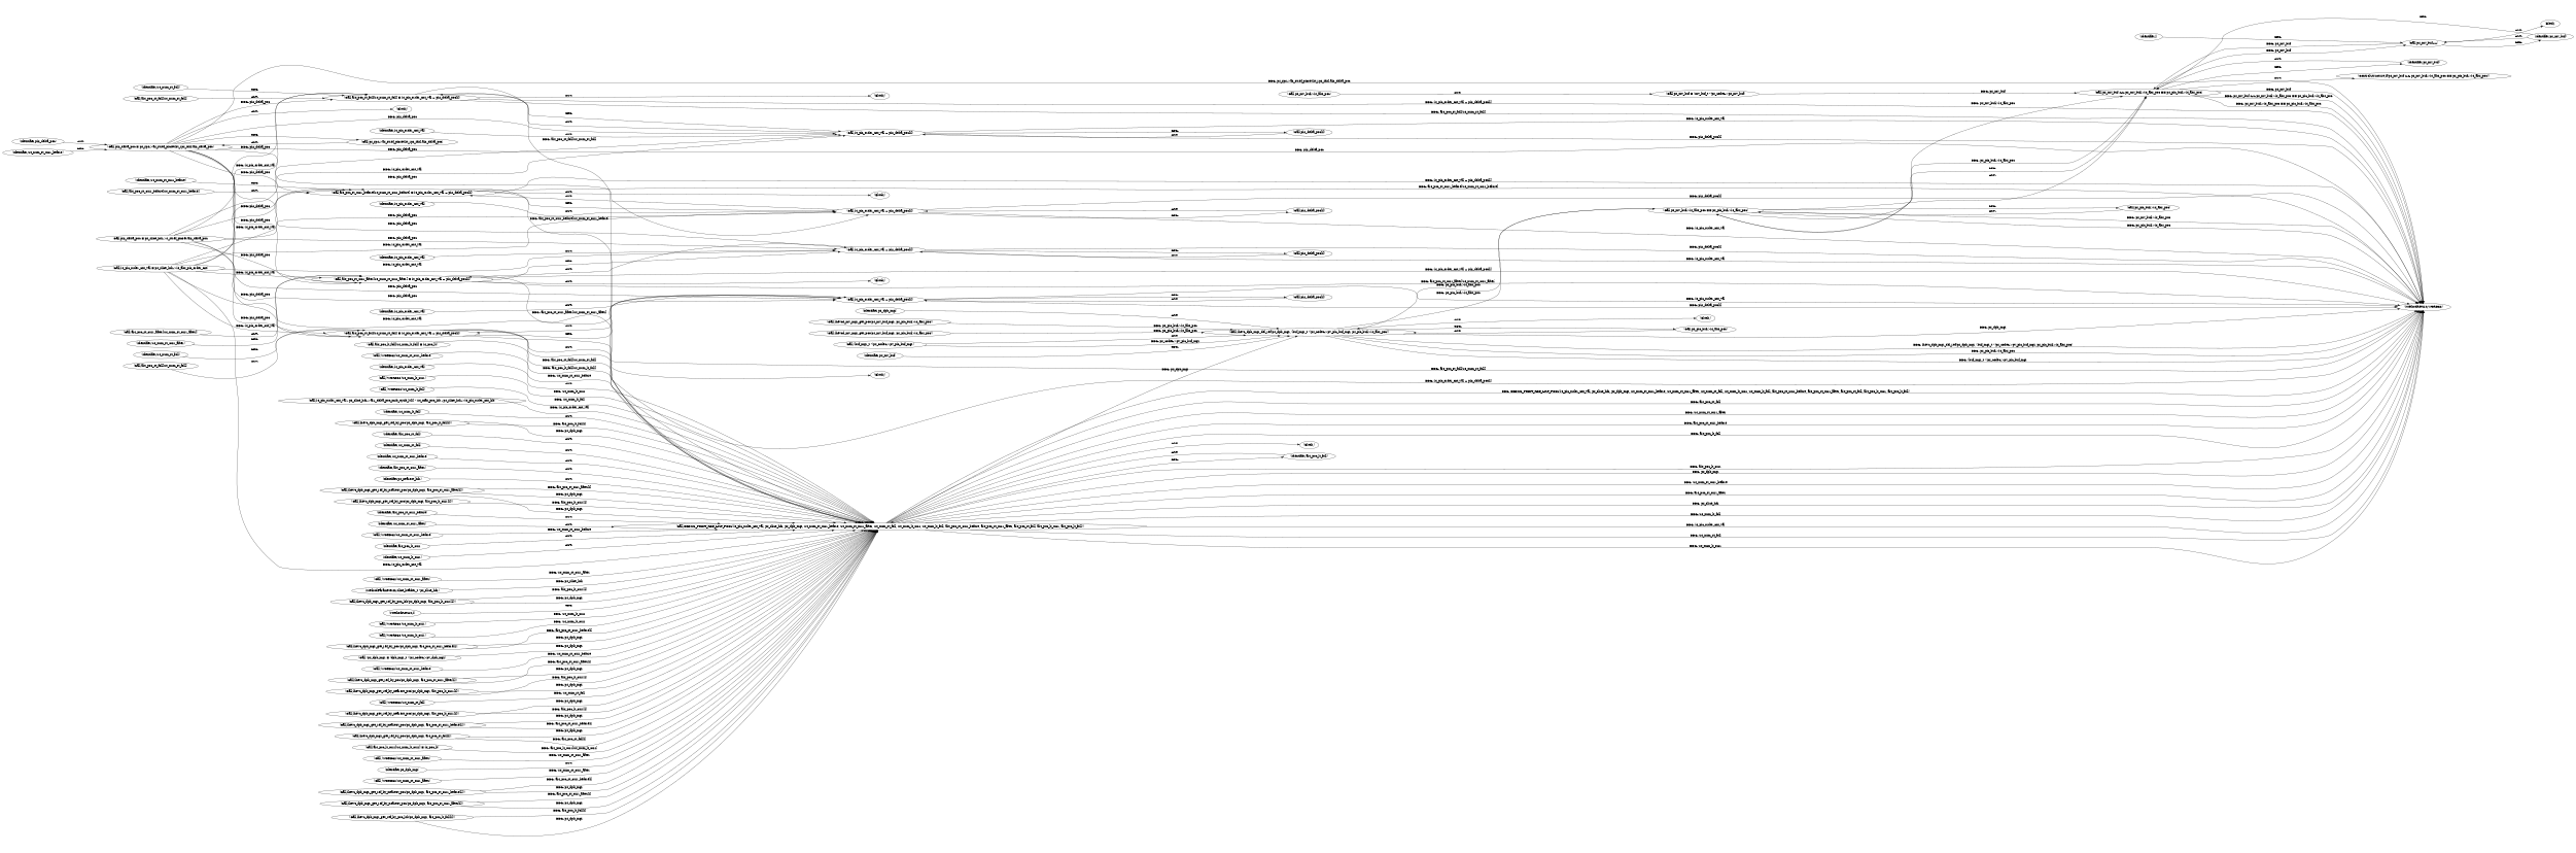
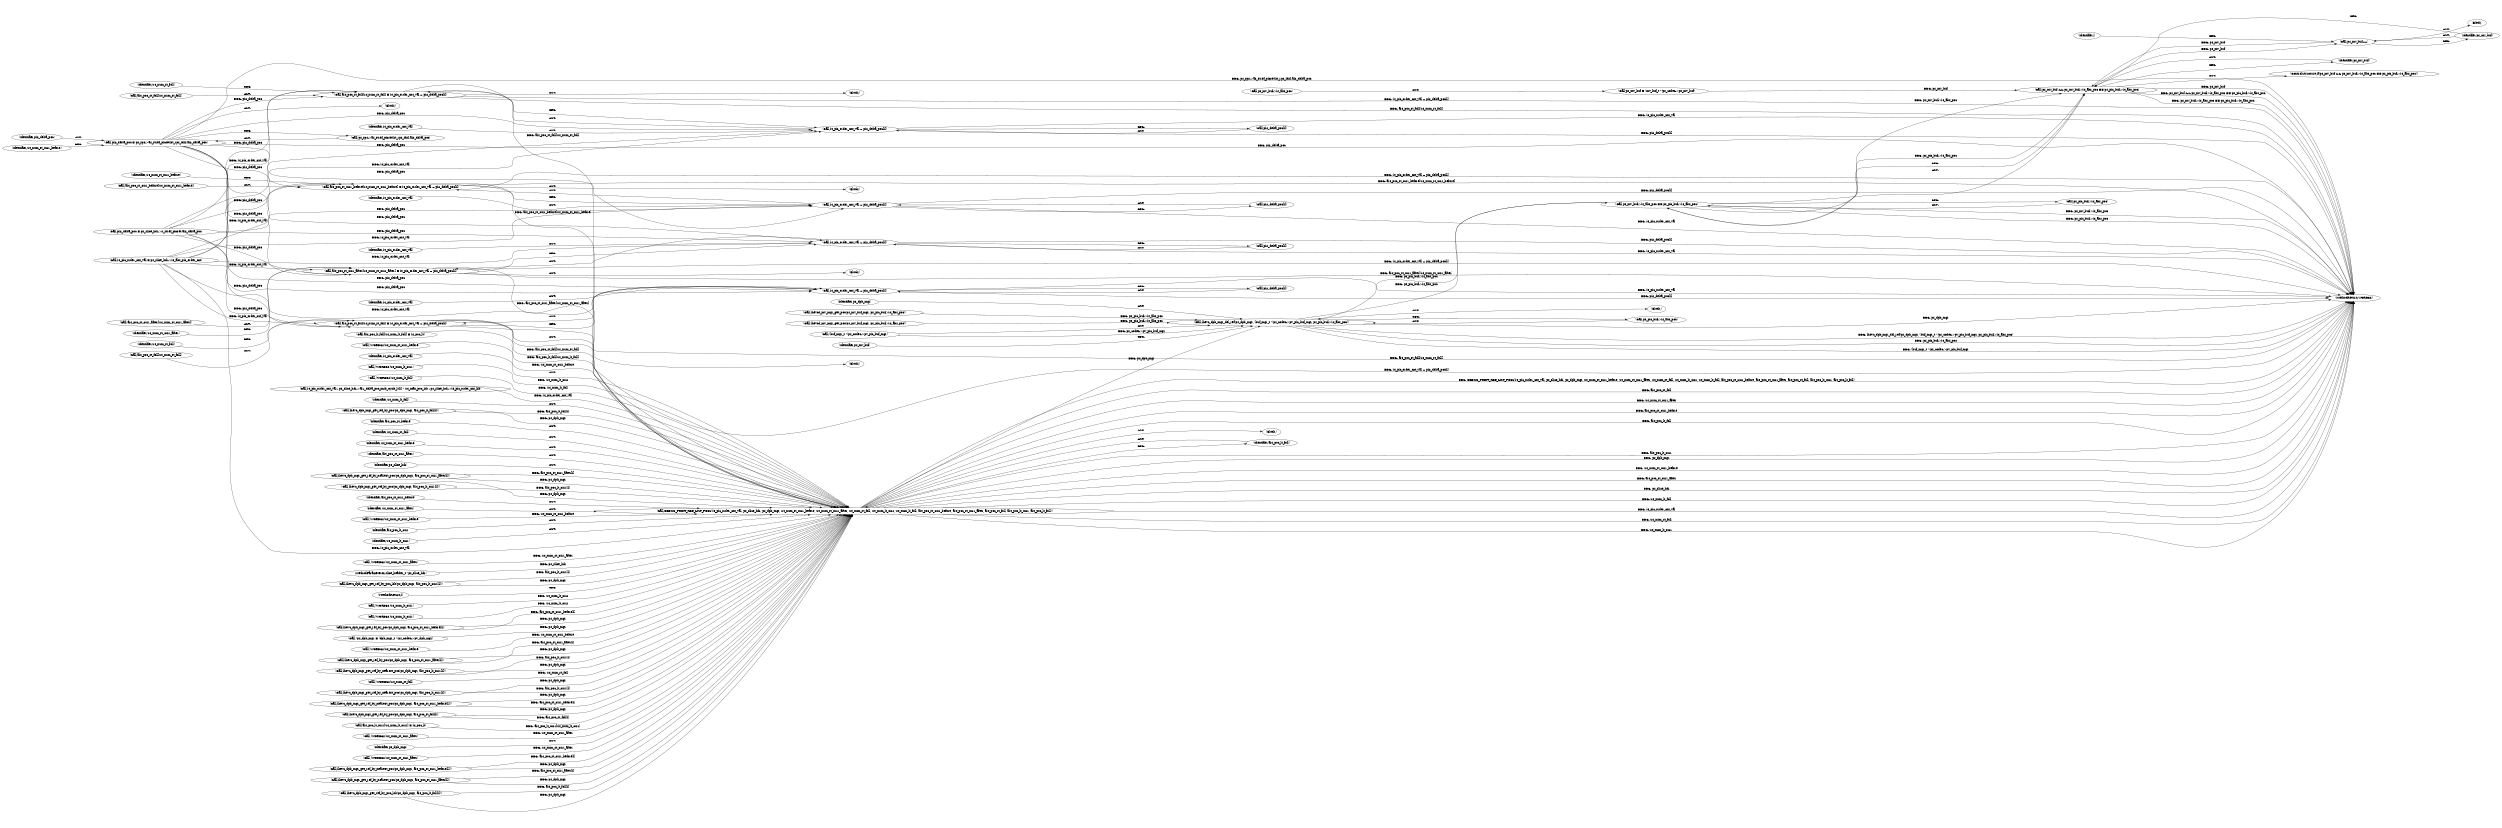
  digraph {
    rankdir=LR
    n1 [label="(Call,pi2_delta_poc = ps_sps->as_stref_picset[st_rps_idx].ai2_delta_poc)"]
    n2 [label="(Call,ai4_poc_st_curr_before[u4_num_st_curr_before] = i4_pic_order_cnt_val + pi2_delta_poc[i])"]
    n3 [label="(Call,i4_pic_order_cnt_val + pi2_delta_poc[i])"]
    n4 [label="(Call,ai4_poc_st_foll[u4_num_st_foll] = i4_pic_order_cnt_val + pi2_delta_poc[i])"]
    n5 [label="(Call,i4_pic_order_cnt_val + pi2_delta_poc[i])"]
    n6 [label="(Call,ai4_poc_st_curr_after[u4_num_st_curr_after] = i4_pic_order_cnt_val + pi2_delta_poc[i])"]
    n7 [label="(Call,i4_pic_order_cnt_val + pi2_delta_poc[i])"]
    n8 [label="(Call,ai4_poc_st_foll[u4_num_st_foll] = i4_pic_order_cnt_val + pi2_delta_poc[i])"]
    n9 [label="(Call,i4_pic_order_cnt_val + pi2_delta_poc[i])"]
    n10 [label="(Block,)"]
    n11 [label="(MethodReturn,WORD32)"]
    n12 [label="(Call,ps_sps->as_stref_picset[st_rps_idx].ai2_delta_poc)"]
    n13 [label="(Call,DEBUG_PRINT_REF_LIST_POCS(i4_pic_order_cnt_val, ps_slice_hdr, ps_dpb_mgr, u4_num_st_curr_before, u4_num_st_curr_after, u4_num_st_foll, u4_num_lt_curr, u4_num_lt_foll, ai4_poc_st_curr_before, ai4_poc_st_curr_after, ai4_poc_st_foll, ai4_poc_lt_curr, ai4_poc_lt_foll))"]
    n14 [label="(Block,)"]
    n15 [label="(Call,pi2_delta_poc[i])"]
    n16 [label="(Block,)"]
    n17 [label="(Call,pi2_delta_poc[i])"]
    n18 [label="(Block,)"]
    n19 [label="(Call,pi2_delta_poc[i])"]
    n20 [label="(Block,)"]
    n21 [label="(Call,pi2_delta_poc[i])"]
    n22 [label="(Call,ihevc_dpb_mgr_del_ref(ps_dpb_mgr, (buf_mgr_t *)ps_codec->pv_pic_buf_mgr, ps_pic_buf->i4_abs_poc))"]
    n23 [label="(Block,)"]
    n24 [label="(Identifier,ai4_poc_lt_foll)"]
    n25 [label="(Call,ps_mv_buf->i4_abs_poc == ps_pic_buf->i4_abs_poc)"]
    n26 [label="(Block,)"]
    n27 [label="(Call,ps_pic_buf->i4_abs_poc)"]
    n28 [label="(Call,ps_mv_buf && ps_mv_buf->i4_abs_poc == ps_pic_buf->i4_abs_poc)"]
    n29 [label="(Call,ps_pic_buf->i4_abs_poc)"]
    n30 [label="(Call,ps_mv_buf++)"]
    n31 [label="(Identifier,ps_mv_buf)"]
    n32 [label="(ControlStructure,if(ps_mv_buf && ps_mv_buf->i4_abs_poc == ps_pic_buf->i4_abs_poc))"]
    n33 [label="(Block,)"]
    n34 [label="(Identifier,ps_mv_buf)"]
    n35 [label="(Call,ai4_poc_st_curr_after[u4_num_st_curr_after])"]
    n36 [label="(Call,ai4_poc_lt_curr[u4_num_lt_curr] = i4_poc_lt)"]
    n37 [label="(Call,(WORD32)u4_num_st_curr_after)"]
    n38 [label="(Identifier,ps_dpb_mgr)"]
    n39 [label="(Identifier,ps_dpb_mgr)"]
    n40 [label="(Call,(WORD32)u4_num_st_curr_after)"]
    n41 [label="(Call,ihevc_dpb_mgr_get_ref_by_nearest_poc(ps_dpb_mgr, ai4_poc_st_curr_before[i]))"]
    n42 [label="(Call,ihevc_dpb_mgr_get_ref_by_nearest_poc(ps_dpb_mgr, ai4_poc_st_curr_after[i]))"]
    n43 [label="(Identifier,u4_num_st_curr_after)"]
    n44 [label="(Call,ihevc_dpb_mgr_get_ref_by_poc_lsb(ps_dpb_mgr, ai4_poc_lt_foll[i]))"]
    n45 [label="(Call,ai4_poc_lt_foll[u4_num_lt_foll] = i4_poc_lt)"]
    n46 [label="(Call,ihevcd_mv_mgr_get_poc(ps_mv_buf_mgr, ps_pic_buf->i4_abs_poc))"]
    n47 [label="(Call,(WORD32)u4_num_st_curr_before)"]
    n48 [label="(Identifier,i4_pic_order_cnt_val)"]
    n49 [label="(Call,ihevcd_mv_mgr_get_poc(ps_mv_buf_mgr, ps_pic_buf->i4_abs_poc))"]
    n50 [label="(Identifier,i4_pic_order_cnt_val)"]
    n51 [label="(Call,(WORD32)u4_num_lt_curr)"]
    n52 [label="(Call,(WORD32)u4_num_lt_foll)"]
    n53 [label="(Call,i4_pic_order_cnt_val - ps_slice_hdr->ai1_delta_poc_msb_cycle_lt[i] * u4_max_poc_lsb - ps_slice_hdr->i4_pic_order_cnt_lsb)"]
    n54 [label="(Identifier,i4_pic_order_cnt_val)"]
    n55 [label="(Identifier,u4_num_lt_foll)"]
    n56 [label="(Call,ihevc_dpb_mgr_get_ref_by_poc(ps_dpb_mgr, ai4_poc_lt_foll[i]))"]
-   n57 [label="(Identifier,ai4_poc_st_foll)"]
+   n57 [label="(Identifier,ai4_poc_st_before)"]
    n58 [label="(Identifier,u4_num_st_foll)"]
    n59 [label="(Identifier,u4_num_st_curr_before)"]
    n60 [label="(Identifier,i4_pic_order_cnt_val)"]
    n61 [label="(Identifier,u4_num_st_curr_before)"]
    n62 [label="(Identifier,ai4_poc_st_curr_after)"]
    n63 [label="(Identifier,pi2_delta_poc)"]
-   n64 [label="(Identifier,ps_nearest_hdr)"]
+   n64 [label="(Identifier,ps_slice_hdr)"]
    n65 [label="(Identifier,i4_pic_order_cnt_val)"]
    n66 [label="(Call,(WORD32)u4_num_st_curr_before)"]
    n67 [label="(Call,ps_mv_buf = (mv_buf_t *)ps_codec->ps_mv_buf)"]
    n68 [label="(Identifier,j)"]
    n69 [label="(Identifier,u4_num_st_foll)"]
    n70 [label="(Identifier,u4_num_st_curr_after)"]
    n71 [label="(Call,(WORD32)u4_num_st_curr_before)"]
    n72 [label="(Identifier,ai4_poc_lt_curr)"]
    n73 [label="(Identifier,u4_num_lt_curr)"]
    n74 [label="(Call,(WORD32)u4_num_st_curr_after)"]
    n75 [label="(MethodParameterIn,slice_header_t *ps_slice_hdr)"]
    n76 [label="(Call,ihevc_dpb_mgr_get_ref_by_poc_lsb(ps_dpb_mgr, ai4_poc_lt_curr[i]))"]
    n77 [label="(MethodReturn,i)"]
    n78 [label="(Call,(WORD32)u4_num_lt_curr)"]
    n79 [label="(Call,ps_mv_buf->i4_abs_poc)"]
    n80 [label="(Identifier,u4_num_st_curr_before)"]
    n81 [label="(Call,(WORD32)u4_num_lt_curr)"]
    n82 [label="(Call,ihevc_dpb_mgr_get_ref_by_poc(ps_dpb_mgr, ai4_poc_st_curr_before[i]))"]
    n83 [label="(Call,ihevc_dpb_mgr_get_ref_by_nearest_poc(ps_dpb_mgr, ai4_poc_st_curr_after[i]))"]
    n84 [label="(Call,ihevc_dpb_mgr_get_ref_by_poc(ps_dpb_mgr, ai4_poc_lt_curr[i]))"]
    n85 [label="(Identifier,ai4_poc_st_curr_before)"]
    n86 [label="(Call,(buf_mgr_t *)ps_codec->pv_pic_buf_mgr)"]
    n87 [label="(Call,ai4_poc_st_curr_before[u4_num_st_curr_before])"]
    n88 [label="(Call,*ps_dpb_mgr = (dpb_mgr_t *)ps_codec->pv_dpb_mgr)"]
    n89 [label="(Call,ihevc_dpb_mgr_get_ref_by_poc(ps_dpb_mgr, ai4_poc_st_curr_after[i]))"]
    n90 [label="(Call,ihevc_dpb_mgr_get_ref_by_nearest_poc(ps_dpb_mgr, ai4_poc_lt_curr[i]))"]
    n91 [label="(Call,i4_pic_order_cnt_val = ps_slice_hdr->i4_abs_pic_order_cnt)"]
    n92 [label="(Call,pi2_delta_poc = ps_slice_hdr->s_stref_picset.ai2_delta_poc)"]
    n93 [label="(Call,(WORD32)u4_num_st_foll)"]
    n94 [label="(Call,ihevc_dpb_mgr_get_ref_by_nearest_poc(ps_dpb_mgr, ai4_poc_lt_curr[i]))"]
    n95 [label="(Call,ai4_poc_st_foll[u4_num_st_foll])"]
    n96 [label="(Call,ihevc_dpb_mgr_get_ref_by_nearest_poc(ps_dpb_mgr, ai4_poc_st_curr_before[i]))"]
    n97 [label="(Identifier,ps_mv_buf)"]
    n98 [label="(Call,ihevc_dpb_mgr_get_ref_by_poc(ps_dpb_mgr, ai4_poc_st_foll[i]))"]
    n99 [label="(Identifier,u4_num_st_foll)"]
    n100 [label="(Call,ai4_poc_st_foll[u4_num_st_foll])"]
    n1 -> n2 [label="DDG: pi2_delta_poc"]
    n1 -> n3 [label="DDG: pi2_delta_poc"]
    n1 -> n4 [label="DDG: pi2_delta_poc"]
    n1 -> n5 [label="DDG: pi2_delta_poc"]
    n1 -> n6 [label="DDG: pi2_delta_poc"]
    n1 -> n7 [label="DDG: pi2_delta_poc"]
    n1 -> n8 [label="DDG: pi2_delta_poc"]
    n1 -> n9 [label="DDG: pi2_delta_poc"]
    n1 -> n10 [label="AST: "]
    n1 -> n11 [label="DDG: pi2_delta_poc"]
    n1 -> n11 [label="DDG: ps_sps->as_stref_picset[st_rps_idx].ai2_delta_poc"]
    n1 -> n12 [label="CFG: "]
    n2 -> n3 [label="CFG: "]
    n2 -> n11 [label="DDG: i4_pic_order_cnt_val + pi2_delta_poc[i]"]
    n2 -> n11 [label="DDG: ai4_poc_st_curr_before[u4_num_st_curr_before]"]
    n2 -> n13 [label="DDG: ai4_poc_st_curr_before[u4_num_st_curr_before]"]
    n2 -> n14 [label="AST: "]
    n3 -> n2 [label="AST: "]
    n3 -> n11 [label="DDG: i4_pic_order_cnt_val"]
    n3 -> n11 [label="DDG: pi2_delta_poc[i]"]
    n3 -> n15 [label="CFG: "]
    n4 -> n5 [label="CFG: "]
    n4 -> n11 [label="DDG: i4_pic_order_cnt_val + pi2_delta_poc[i]"]
    n4 -> n11 [label="DDG: ai4_poc_st_foll[u4_num_st_foll]"]
    n4 -> n13 [label="DDG: ai4_poc_st_foll[u4_num_st_foll]"]
    n4 -> n16 [label="AST: "]
    n5 -> n4 [label="AST: "]
    n5 -> n11 [label="DDG: i4_pic_order_cnt_val"]
    n5 -> n11 [label="DDG: pi2_delta_poc[i]"]
    n5 -> n17 [label="CFG: "]
    n6 -> n7 [label="CFG: "]
    n6 -> n11 [label="DDG: ai4_poc_st_curr_after[u4_num_st_curr_after]"]
    n6 -> n11 [label="DDG: i4_pic_order_cnt_val + pi2_delta_poc[i]"]
    n6 -> n13 [label="DDG: ai4_poc_st_curr_after[u4_num_st_curr_after]"]
    n6 -> n18 [label="AST: "]
    n7 -> n6 [label="AST: "]
    n7 -> n11 [label="DDG: i4_pic_order_cnt_val"]
    n7 -> n11 [label="DDG: pi2_delta_poc[i]"]
    n7 -> n19 [label="CFG: "]
    n8 -> n9 [label="CFG: "]
    n8 -> n11 [label="DDG: i4_pic_order_cnt_val + pi2_delta_poc[i]"]
    n8 -> n11 [label="DDG: ai4_poc_st_foll[u4_num_st_foll]"]
    n8 -> n13 [label="DDG: ai4_poc_st_foll[u4_num_st_foll]"]
    n8 -> n20 [label="AST: "]
    n9 -> n8 [label="AST: "]
    n9 -> n11 [label="DDG: i4_pic_order_cnt_val"]
    n9 -> n11 [label="DDG: pi2_delta_poc[i]"]
    n9 -> n21 [label="CFG: "]
    n12 -> n1 [label="AST: "]
    n13 -> n11 [label="DDG: u4_num_lt_foll"]
    n13 -> n11 [label="DDG: i4_pic_order_cnt_val"]
    n13 -> n11 [label="DDG: u4_num_st_foll"]
    n13 -> n11 [label="DDG: u4_num_lt_curr"]
    n13 -> n11 [label="DDG: DEBUG_PRINT_REF_LIST_POCS(i4_pic_order_cnt_val, ps_slice_hdr, ps_dpb_mgr, u4_num_st_curr_before, u4_num_st_curr_after, u4_num_st_foll, u4_num_lt_curr, u4_num_lt_foll, ai4_poc_st_curr_before, ai4_poc_st_curr_after, ai4_poc_st_foll, ai4_poc_lt_curr, ai4_poc_lt_foll)"]
    n13 -> n11 [label="DDG: ai4_poc_st_foll"]
    n13 -> n11 [label="DDG: u4_num_st_curr_after"]
    n13 -> n11 [label="DDG: ai4_poc_st_curr_before"]
    n13 -> n11 [label="DDG: ai4_poc_lt_foll"]
    n13 -> n11 [label="DDG: ai4_poc_lt_curr"]
    n13 -> n11 [label="DDG: ps_dpb_mgr"]
    n13 -> n11 [label="DDG: u4_num_st_curr_before"]
    n13 -> n11 [label="DDG: ai4_poc_st_curr_after"]
    n13 -> n11 [label="DDG: ps_slice_hdr"]
    n13 -> n22 [label="DDG: ps_dpb_mgr"]
    n13 -> n23 [label="AST: "]
    n13 -> n24 [label="CFG: "]
    n15 -> n3 [label="AST: "]
    n17 -> n5 [label="AST: "]
    n19 -> n7 [label="AST: "]
    n21 -> n9 [label="AST: "]
    n22 -> n11 [label="DDG: ihevc_dpb_mgr_del_ref(ps_dpb_mgr, (buf_mgr_t *)ps_codec->pv_pic_buf_mgr, ps_pic_buf->i4_abs_poc)"]
    n22 -> n11 [label="DDG: ps_pic_buf->i4_abs_poc"]
    n22 -> n11 [label="DDG: (buf_mgr_t *)ps_codec->pv_pic_buf_mgr"]
    n22 -> n11 [label="DDG: ps_dpb_mgr"]
    n22 -> n25 [label="DDG: ps_pic_buf->i4_abs_poc"]
    n22 -> n26 [label="AST: "]
    n22 -> n27 [label="CFG: "]
    n24 -> n13 [label="AST: "]
    n25 -> n11 [label="DDG: ps_mv_buf->i4_abs_poc"]
    n25 -> n11 [label="DDG: ps_pic_buf->i4_abs_poc"]
    n25 -> n22 [label="DDG: ps_pic_buf->i4_abs_poc"]
    n25 -> n28 [label="AST: "]
    n25 -> n28 [label="DDG: ps_mv_buf->i4_abs_poc"]
    n25 -> n28 [label="DDG: ps_pic_buf->i4_abs_poc"]
    n25 -> n29 [label="CFG: "]
    n27 -> n22 [label="AST: "]
    n28 -> n11 [label="DDG: ps_mv_buf"]
    n28 -> n11 [label="DDG: ps_mv_buf && ps_mv_buf->i4_abs_poc == ps_pic_buf->i4_abs_poc"]
    n28 -> n11 [label="DDG: ps_mv_buf->i4_abs_poc == ps_pic_buf->i4_abs_poc"]
    n28 -> n25 [label="CFG: "]
    n28 -> n30 [label="DDG: ps_mv_buf"]
    n28 -> n31 [label="CFG: "]
    n28 -> n32 [label="AST: "]
    n29 -> n25 [label="AST: "]
    n30 -> n28 [label="DDG: ps_mv_buf"]
    n30 -> n33 [label="AST: "]
    n30 -> n34 [label="CFG: "]
    n31 -> n28 [label="AST: "]
    n34 -> n28 [label="CFG: "]
    n34 -> n30 [label="AST: "]
    n35 -> n6 [label="AST: "]
    n36 -> n13 [label="DDG: ai4_poc_lt_curr[u4_num_lt_curr]"]
    n37 -> n13 [label="DDG: u4_num_st_curr_after"]
    n38 -> n22 [label="AST: "]
    n39 -> n13 [label="AST: "]
    n40 -> n13 [label="DDG: u4_num_st_curr_after"]
    n41 -> n13 [label="DDG: ps_dpb_mgr"]
    n41 -> n13 [label="DDG: ai4_poc_st_curr_before[i]"]
    n42 -> n13 [label="DDG: ps_dpb_mgr"]
    n42 -> n13 [label="DDG: ai4_poc_st_curr_after[i]"]
    n43 -> n6 [label="CFG: "]
    n44 -> n13 [label="DDG: ps_dpb_mgr"]
    n44 -> n13 [label="DDG: ai4_poc_lt_foll[i]"]
    n45 -> n13 [label="DDG: ai4_poc_lt_foll[u4_num_lt_foll]"]
    n46 -> n22 [label="DDG: ps_pic_buf->i4_abs_poc"]
    n47 -> n13 [label="DDG: u4_num_st_curr_before"]
    n48 -> n7 [label="AST: "]
    n49 -> n22 [label="DDG: ps_pic_buf->i4_abs_poc"]
    n50 -> n13 [label="AST: "]
    n51 -> n13 [label="DDG: u4_num_lt_curr"]
    n52 -> n13 [label="DDG: u4_num_lt_foll"]
    n53 -> n13 [label="DDG: i4_pic_order_cnt_val"]
    n54 -> n5 [label="AST: "]
    n55 -> n13 [label="AST: "]
    n56 -> n13 [label="DDG: ps_dpb_mgr"]
    n56 -> n13 [label="DDG: ai4_poc_lt_foll[i]"]
    n57 -> n13 [label="AST: "]
    n58 -> n13 [label="AST: "]
    n59 -> n2 [label="CFG: "]
    n60 -> n3 [label="AST: "]
    n61 -> n13 [label="AST: "]
    n62 -> n13 [label="AST: "]
    n63 -> n1 [label="AST: "]
    n64 -> n13 [label="AST: "]
    n65 -> n9 [label="AST: "]
    n66 -> n13 [label="DDG: u4_num_st_curr_before"]
    n67 -> n28 [label="DDG: ps_mv_buf"]
    n68 -> n30 [label="CFG: "]
    n69 -> n8 [label="CFG: "]
    n70 -> n13 [label="AST: "]
    n71 -> n13 [label="DDG: u4_num_st_curr_before"]
    n72 -> n13 [label="AST: "]
    n73 -> n13 [label="AST: "]
    n74 -> n13 [label="DDG: u4_num_st_curr_after"]
    n75 -> n13 [label="DDG: ps_slice_hdr"]
    n76 -> n13 [label="DDG: ps_dpb_mgr"]
    n76 -> n13 [label="DDG: ai4_poc_lt_curr[i]"]
    n77 -> n13 [label="CFG: "]
    n78 -> n13 [label="DDG: u4_num_lt_curr"]
    n79 -> n67 [label="AST: "]
    n80 -> n1 [label="CFG: "]
    n81 -> n13 [label="DDG: u4_num_lt_curr"]
    n82 -> n13 [label="DDG: ps_dpb_mgr"]
    n82 -> n13 [label="DDG: ai4_poc_st_curr_before[i]"]
    n83 -> n13 [label="DDG: ps_dpb_mgr"]
    n83 -> n13 [label="DDG: ai4_poc_st_curr_after[i]"]
    n84 -> n13 [label="DDG: ps_dpb_mgr"]
    n84 -> n13 [label="DDG: ai4_poc_lt_curr[i]"]
    n85 -> n13 [label="AST: "]
    n86 -> n22 [label="AST: "]
    n86 -> n22 [label="DDG: ps_codec->pv_pic_buf_mgr"]
    n87 -> n2 [label="AST: "]
    n88 -> n13 [label="DDG: ps_dpb_mgr"]
    n89 -> n13 [label="DDG: ps_dpb_mgr"]
    n89 -> n13 [label="DDG: ai4_poc_st_curr_after[i]"]
    n90 -> n13 [label="DDG: ps_dpb_mgr"]
    n90 -> n13 [label="DDG: ai4_poc_lt_curr[i]"]
    n91 -> n2 [label="DDG: i4_pic_order_cnt_val"]
    n91 -> n3 [label="DDG: i4_pic_order_cnt_val"]
    n91 -> n4 [label="DDG: i4_pic_order_cnt_val"]
    n91 -> n5 [label="DDG: i4_pic_order_cnt_val"]
    n91 -> n6 [label="DDG: i4_pic_order_cnt_val"]
    n91 -> n7 [label="DDG: i4_pic_order_cnt_val"]
    n91 -> n8 [label="DDG: i4_pic_order_cnt_val"]
    n91 -> n9 [label="DDG: i4_pic_order_cnt_val"]
    n91 -> n13 [label="DDG: i4_pic_order_cnt_val"]
    n92 -> n2 [label="DDG: pi2_delta_poc"]
    n92 -> n3 [label="DDG: pi2_delta_poc"]
    n92 -> n4 [label="DDG: pi2_delta_poc"]
    n92 -> n5 [label="DDG: pi2_delta_poc"]
    n92 -> n6 [label="DDG: pi2_delta_poc"]
    n92 -> n7 [label="DDG: pi2_delta_poc"]
    n92 -> n8 [label="DDG: pi2_delta_poc"]
    n92 -> n9 [label="DDG: pi2_delta_poc"]
    n93 -> n13 [label="DDG: u4_num_st_foll"]
    n94 -> n13 [label="DDG: ps_dpb_mgr"]
    n94 -> n13 [label="DDG: ai4_poc_lt_curr[i]"]
    n95 -> n4 [label="AST: "]
    n96 -> n13 [label="DDG: ps_dpb_mgr"]
    n96 -> n13 [label="DDG: ai4_poc_st_curr_before[i]"]
    n97 -> n22 [label="CFG: "]
    n98 -> n13 [label="DDG: ps_dpb_mgr"]
    n98 -> n13 [label="DDG: ai4_poc_st_foll[i]"]
    n99 -> n4 [label="CFG: "]
    n100 -> n8 [label="AST: "]
  }
